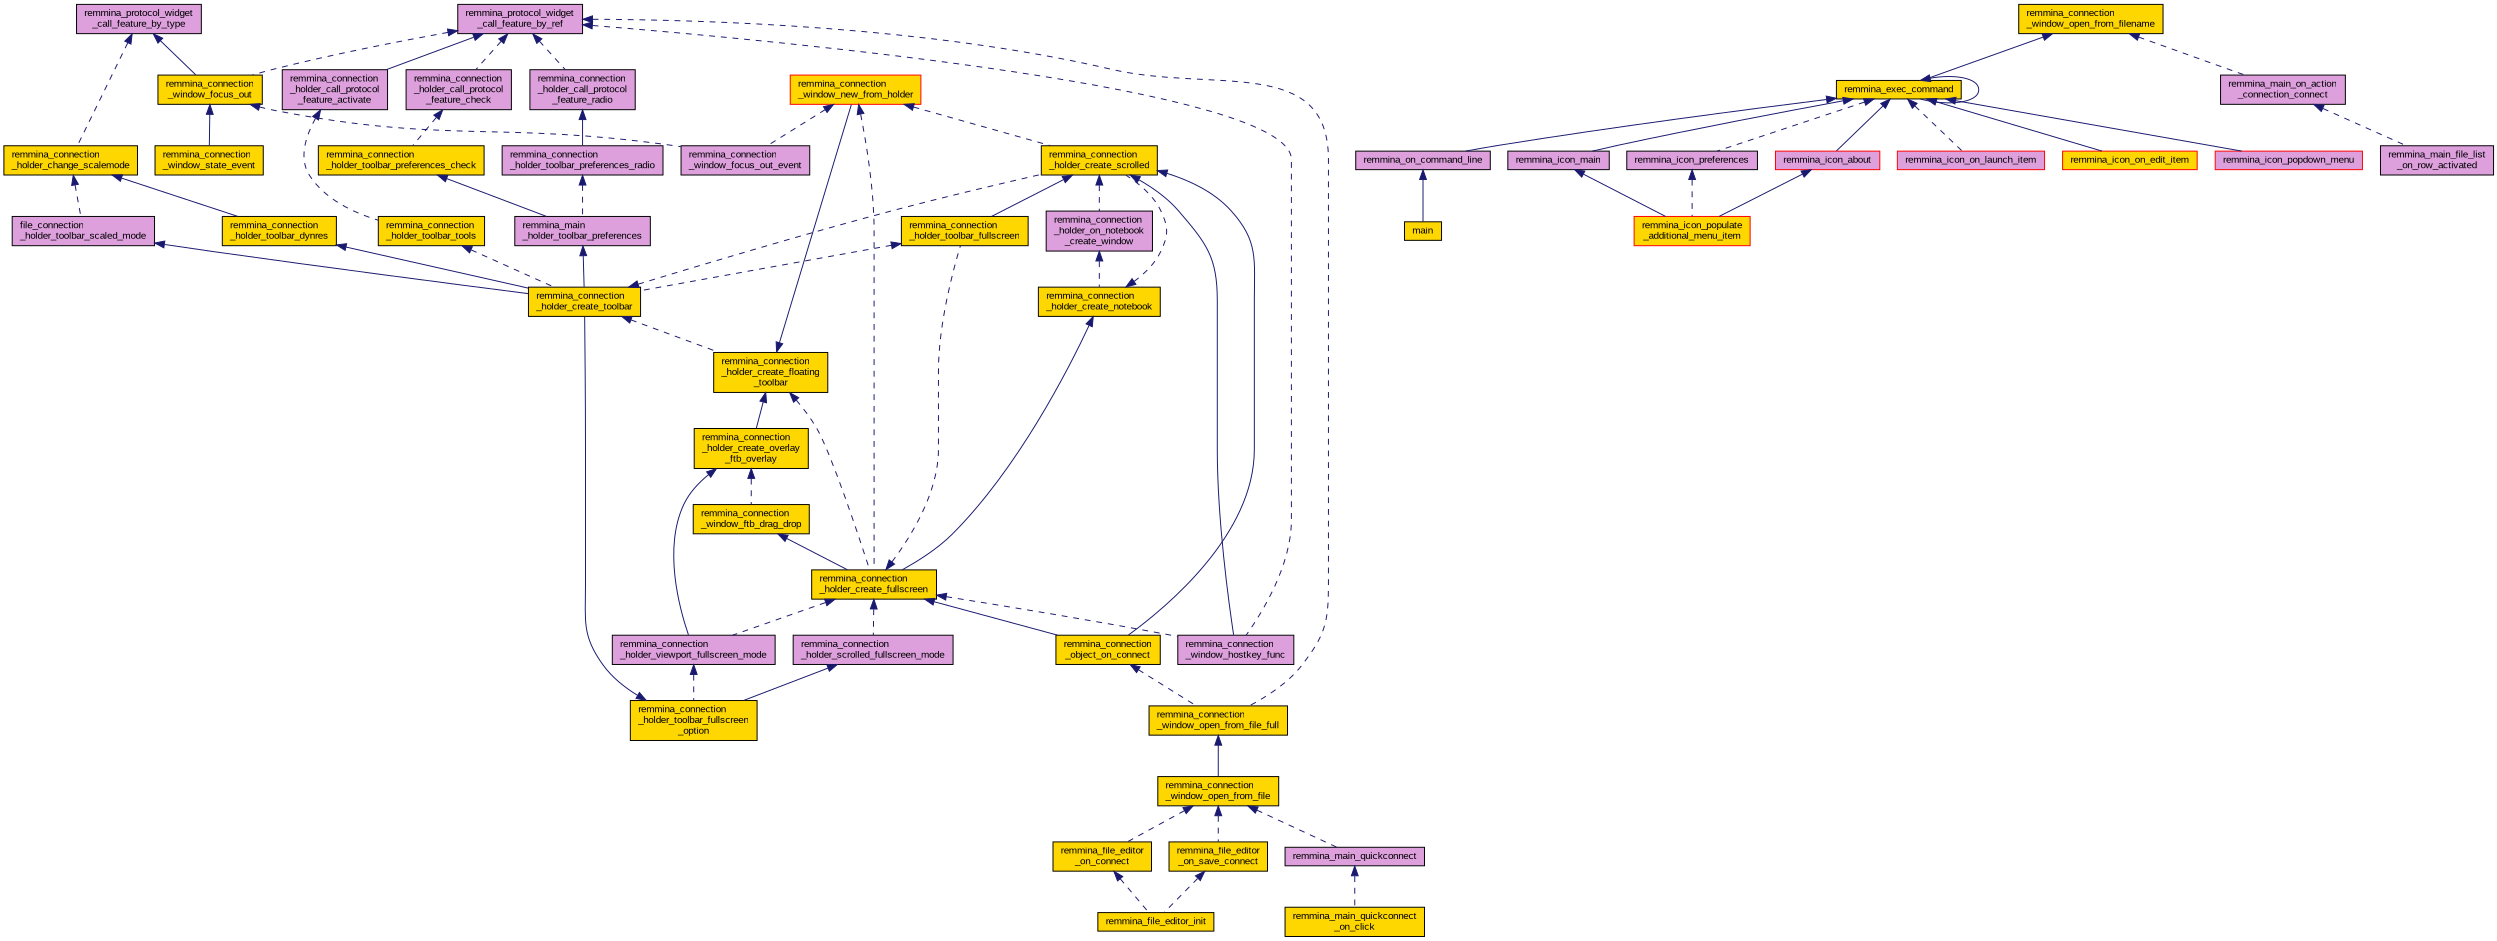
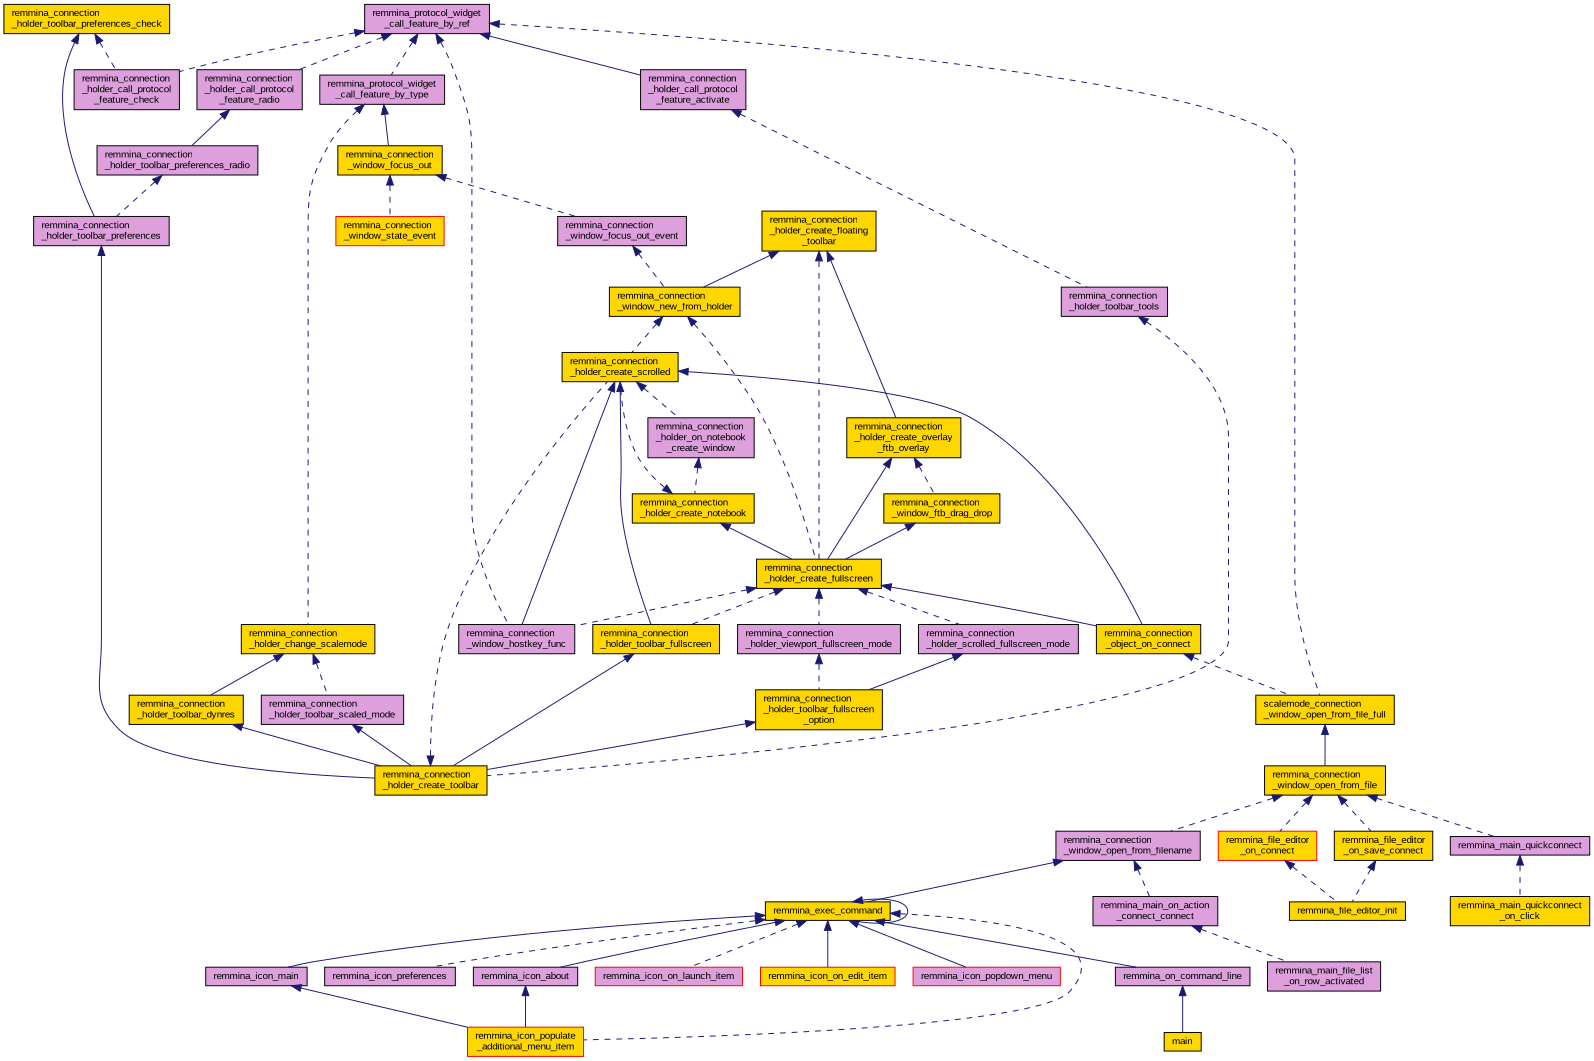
  digraph {
    fontname="Liberation Sans"
    rankdir=TB
    node [color=black fillcolor=gold fontname="Liberation Sans" fontsize=10 shape=record style=filled]
    edge [color=midnightblue dir=back fontname="Liberation Sans" fontsize=10 labelfontname=Helvetica labelfontsize=10 style=dashed]
-   n1 [fontcolor=black height=0.2 label="remmina_connection\l_window_state_event" width=0.4]
-   n2 [color=red height=0.2 label="remmina_connection\l_window_new_from_holder" width=0.4]
+   n1 [color=red fontcolor=black height=0.2 label="remmina_connection\l_window_state_event" width=0.4]
+   n2 [height=0.2 label="remmina_connection\l_window_new_from_holder" width=0.4]
    n3 [height=0.2 label="remmina_connection\l_holder_create_scrolled" width=0.4]
    n4 [height=0.2 label="remmina_connection\l_holder_create_fullscreen" width=0.4]
    n5 [height=0.2 label="remmina_connection\l_holder_toolbar_fullscreen" width=0.4]
    n6 [fillcolor=plum height=0.2 label="remmina_connection\l_window_hostkey_func" width=0.4]
    n7 [height=0.2 label="remmina_connection\l_object_on_connect" width=0.4]
    n8 [fillcolor=plum height=0.2 label="remmina_connection\l_holder_on_notebook\l_create_window" width=0.4]
    n9 [fillcolor=plum height=0.2 label="remmina_connection\l_holder_viewport_fullscreen_mode" width=0.4]
    n10 [fillcolor=plum height=0.2 label="remmina_connection\l_holder_scrolled_fullscreen_mode" width=0.4]
    n11 [height=0.2 label="remmina_connection\l_holder_create_toolbar" width=0.4]
-   n12 [height=0.2 label="remmina_connection\l_window_open_from_file_full" width=0.4]
+   n12 [height=0.2 label="scalemode_connection\l_window_open_from_file_full" width=0.4]
    n13 [height=0.2 label="remmina_connection\l_holder_create_notebook" width=0.4]
    n14 [height=0.2 label="remmina_connection\l_holder_create_floating\l_toolbar" width=0.4]
    n15 [height=0.2 label="remmina_connection\l_holder_create_overlay\l_ftb_overlay" width=0.4]
    n16 [height=0.2 label="remmina_connection\l_window_ftb_drag_drop" width=0.4]
    n17 [height=0.2 label="remmina_connection\l_holder_toolbar_fullscreen\l_option" width=0.4]
    n18 [height=0.2 label="remmina_connection\l_window_open_from_file" width=0.4]
-   n19 [height=0.2 label="remmina_connection\l_window_open_from_filename" width=0.4]
-   n20 [height=0.2 label="remmina_file_editor\l_on_connect" width=0.4]
+   n19 [fillcolor=plum height=0.2 label="remmina_connection\l_window_open_from_filename" width=0.4]
+   n20 [color=red height=0.2 label="remmina_file_editor\l_on_connect" width=0.4]
    n21 [height=0.2 label="remmina_file_editor\l_on_save_connect" width=0.4]
    n22 [fillcolor=plum height=0.2 label=remmina_main_quickconnect width=0.4]
    n23 [fillcolor=plum height=0.2 label="remmina_protocol_widget\l_call_feature_by_ref" width=0.4]
    n24 [fillcolor=plum height=0.2 label="remmina_connection\l_holder_call_protocol\l_feature_radio" width=0.4]
    n25 [fillcolor=plum height=0.2 label="remmina_connection\l_holder_call_protocol\l_feature_check" width=0.4]
    n26 [fillcolor=plum height=0.2 label="remmina_connection\l_holder_call_protocol\l_feature_activate" width=0.4]
    n27 [fillcolor=plum height=0.2 label="remmina_protocol_widget\l_call_feature_by_type" width=0.4]
    n28 [height=0.2 label=remmina_exec_command width=0.4]
-   n29 [fillcolor=plum height=0.2 label="remmina_main_on_action\l_connection_connect" width=0.4]
+   n29 [fillcolor=plum height=0.2 label="remmina_main_on_action\l_connect_connect" width=0.4]
    n30 [height=0.2 label=remmina_file_editor_init width=0.4]
    n31 [height=0.2 label="remmina_main_quickconnect\l_on_click" width=0.4]
    n32 [fillcolor=plum height=0.2 label=remmina_on_command_line width=0.4]
    n33 [fillcolor=plum height=0.2 label=remmina_icon_main width=0.4]
    n34 [fillcolor=plum height=0.2 label=remmina_icon_preferences width=0.4]
-   n35 [color=red fillcolor=plum height=0.2 label=remmina_icon_about width=0.4]
+   n35 [fillcolor=plum height=0.2 label=remmina_icon_about width=0.4]
    n36 [color=red fillcolor=plum height=0.2 label=remmina_icon_on_launch_item width=0.4]
    n37 [color=red height=0.2 label=remmina_icon_on_edit_item width=0.4]
    n38 [color=red fillcolor=plum height=0.2 label=remmina_icon_popdown_menu width=0.4]
    n39 [fillcolor=plum height=0.2 label="remmina_main_file_list\l_on_row_activated" width=0.4]
    n40 [height=0.2 label=main width=0.4]
    n41 [color=red height=0.2 label="remmina_icon_populate\l_additional_menu_item" width=0.4]
    n42 [fillcolor=plum height=0.2 label="remmina_connection\l_holder_toolbar_preferences_radio" width=0.4]
    n43 [height=0.2 label="remmina_connection\l_holder_toolbar_preferences_check" width=0.4]
-   n44 [height=0.2 label="remmina_connection\l_holder_toolbar_tools" width=0.4]
+   n44 [fillcolor=plum height=0.2 label="remmina_connection\l_holder_toolbar_tools" width=0.4]
    n45 [height=0.2 label="remmina_connection\l_holder_change_scalemode" width=0.4]
    n46 [height=0.2 label="remmina_connection\l_window_focus_out" width=0.4]
-   n47 [fillcolor=plum height=0.2 label="remmina_main\l_holder_toolbar_preferences" width=0.4]
+   n47 [fillcolor=plum height=0.2 label="remmina_connection\l_holder_toolbar_preferences" width=0.4]
    n48 [height=0.2 label="remmina_connection\l_holder_toolbar_dynres" width=0.4]
-   n49 [fillcolor=plum height=0.2 label="file_connection\l_holder_toolbar_scaled_mode" width=0.4]
+   n49 [fillcolor=plum height=0.2 label="remmina_connection\l_holder_toolbar_scaled_mode" width=0.4]
    n50 [fillcolor=plum height=0.2 label="remmina_connection\l_window_focus_out_event" width=0.4]
    n2 -> n3
    n2 -> n4
    n3 -> n5 [style=solid]
    n3 -> n6 [style=solid]
    n3 -> n7 [style=solid]
    n3 -> n8
    n4 -> n5
    n4 -> n6
    n4 -> n7 [style=solid]
    n4 -> n9
    n4 -> n10
-   n5 -> n11
+   n5 -> n11 [style=solid]
    n7 -> n12
    n8 -> n13
    n9 -> n17
    n10 -> n17 [style=solid]
    n11 -> n3
-   n11 -> n14
    n12 -> n18 [style=solid]
    n13 -> n3
    n13 -> n4 [style=solid]
    n14 -> n2 [style=solid]
    n14 -> n4
    n14 -> n15 [style=solid]
-   n15 -> n9 [style=solid]
+   n15 -> n4 [style=solid]
    n15 -> n16
    n16 -> n4 [style=solid]
    n17 -> n11 [style=solid]
+   n18 -> n19
    n18 -> n20
    n18 -> n21
    n18 -> n22
    n19 -> n28 [style=solid]
    n19 -> n29
    n20 -> n30
    n21 -> n30
    n22 -> n31
    n23 -> n6
    n23 -> n12
    n23 -> n24
    n23 -> n25
    n23 -> n26 [style=solid]
-   n23 -> n46
+   n23 -> n27
    n24 -> n42 [style=solid]
-   n25 -> n43
+   n43 -> n25
    n26 -> n44
    n27 -> n45
    n27 -> n46 [style=solid]
    n28 -> n28 [style=solid]
    n28 -> n32 [style=solid]
    n28 -> n33 [style=solid]
    n28 -> n34
    n28 -> n35 [style=solid]
    n28 -> n36
    n28 -> n37 [style=solid]
    n28 -> n38 [style=solid]
    n29 -> n39
    n32 -> n40 [style=solid]
    n33 -> n41 [style=solid]
-   n34 -> n41
+   n28 -> n41
    n35 -> n41 [style=solid]
    n42 -> n47
    n43 -> n47 [style=solid]
    n44 -> n11
    n45 -> n48 [style=solid]
    n45 -> n49
-   n46 -> n1 [style=solid]
+   n46 -> n1
    n46 -> n50
    n47 -> n11 [style=solid]
    n48 -> n11 [style=solid]
    n49 -> n11 [style=solid]
-   n2 -> n50
+   n50 -> n2
  }
